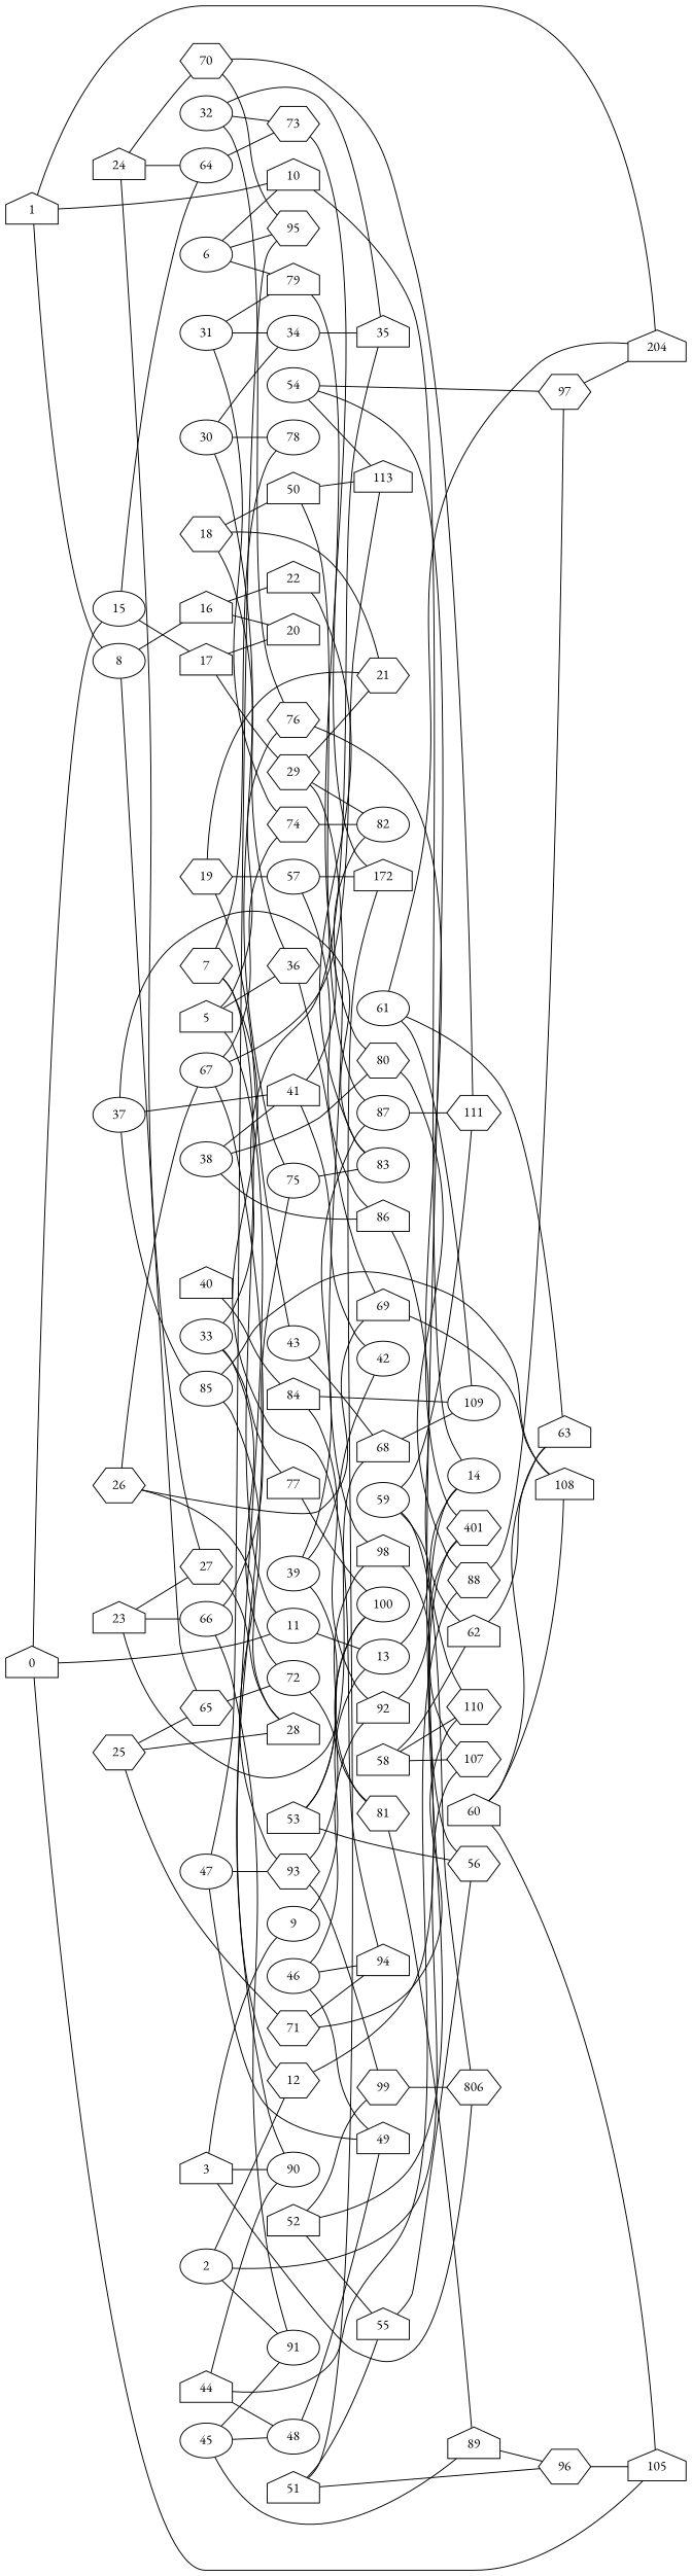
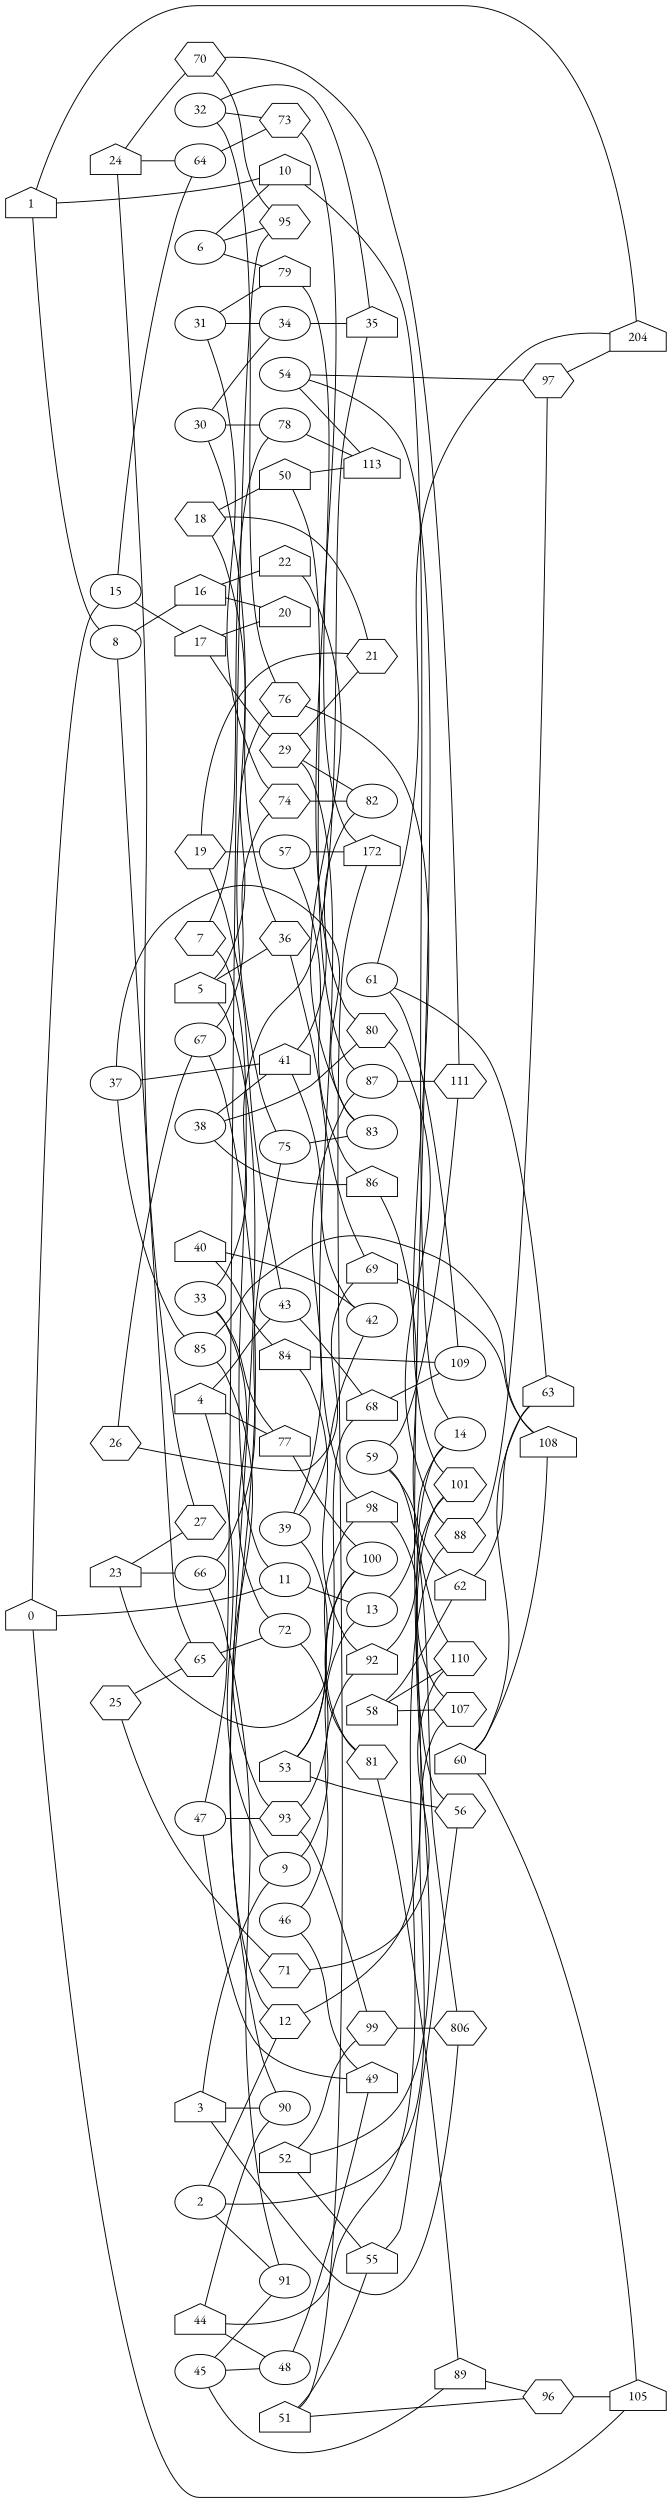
  graph {
    fontname="EB Garamond"
    rankdir=LR
    node [fontname="EB Garamond" shape=house]
    edge [fontname="EB Garamond"]
    11 [shape=ellipse]
    0
    15 [shape=ellipse]
    105
    13 [shape=ellipse]
    17
    64 [shape=ellipse]
    8 [shape=ellipse]
    1
    10
    n11 [label=204]
    16
    65 [shape=hexagon]
    14 [shape=ellipse]
    2 [shape=ellipse]
    12 [shape=hexagon]
    91 [shape=ellipse]
    107 [shape=hexagon]
    9 [shape=ellipse]
    3
    90 [shape=ellipse]
    n22 [label=806 shape=hexagon]
+   4
    43 [shape=ellipse]
    77
    68
    100 [shape=ellipse]
    5
    36 [shape=hexagon]
    76 [shape=hexagon]
    69
-   101 [shape=hexagon label=401]
+   101 [shape=hexagon]
    6 [shape=ellipse]
    79
    95 [shape=hexagon]
    n36 [label=172]
    7 [shape=hexagon]
    78 [shape=ellipse]
-   94
    n40 [label=113]
    20
    22
    72 [shape=ellipse]
    29 [shape=hexagon]
    73 [shape=hexagon]
    83 [shape=ellipse]
    21 [shape=hexagon]
    82 [shape=ellipse]
    98
    18 [shape=hexagon]
    50
    87 [shape=ellipse]
    19 [shape=hexagon]
    57 [shape=ellipse]
    86
    99 [shape=hexagon]
    27 [shape=hexagon]
    23
    66 [shape=ellipse]
-   28
    75 [shape=ellipse]
    109 [shape=ellipse]
    24
    70 [shape=hexagon]
    111 [shape=hexagon]
    25 [shape=hexagon]
    71 [shape=hexagon]
    110 [shape=hexagon]
    26 [shape=hexagon]
    67 [shape=ellipse]
    74 [shape=hexagon]
    108
    30 [shape=ellipse]
    34 [shape=ellipse]
    35
    31 [shape=ellipse]
    32 [shape=ellipse]
    80 [shape=hexagon]
    33 [shape=ellipse]
    81 [shape=hexagon]
    37 [shape=ellipse]
    41
    85 [shape=ellipse]
    42 [shape=ellipse]
    93 [shape=hexagon]
    38 [shape=ellipse]
    88 [shape=hexagon]
    39 [shape=ellipse]
    89
    40
    84
    92
    44
    48 [shape=ellipse]
    49
    97 [shape=hexagon]
    45 [shape=ellipse]
    96 [shape=hexagon]
    46 [shape=ellipse]
    47 [shape=ellipse]
    51
    55
    56 [shape=hexagon]
    52
    53
    54 [shape=ellipse]
    58
    62
    63
    59 [shape=ellipse]
    60
    61 [shape=ellipse]
    11 -- 13
    0 -- 11
    0 -- 15
    0 -- 105
    15 -- 17
    15 -- 64
    13 -- 14
    17 -- 20
    17 -- 29
    64 -- 73
    8 -- 16
    8 -- 65
    1 -- 8
    1 -- 10
    1 -- n11
    10 -- 14
    16 -- 20
    16 -- 22
    65 -- 72
    2 -- 12
    2 -- 91
    2 -- 107
    12 -- 14
    9 -- 13
    3 -- 9
    3 -- 90
    3 -- n22
+   4 -- 9
+   4 -- 43
+   4 -- 77
    43 -- 68
    77 -- 100
    68 -- 109
    5 -- 12
    5 -- 36
    5 -- 76
    36 -- 69
    76 -- 101
    69 -- 108
    6 -- 10
    6 -- 79
    6 -- 95
    79 -- n36
    7 -- 11
    7 -- 78
-   7 -- 94
-   67 -- n40
+   78 -- n40
    22 -- 83
    72 -- 81
    29 -- 21
    29 -- 82
    29 -- 98
    73 -- 80
    98 -- 107
    18 -- 36
    18 -- 21
    18 -- 50
    50 -- n40
    50 -- 87
    87 -- 111
    19 -- 43
    19 -- 21
    19 -- 57
    57 -- n36
    57 -- 86
    86 -- 110
    99 -- n22
-   27 -- 28
    23 -- 68
    23 -- 27
    23 -- 66
    66 -- 91
    66 -- 75
    75 -- 83
    24 -- 64
    24 -- 27
    24 -- 70
    70 -- 95
    70 -- 111
    25 -- 65
-   25 -- 28
    25 -- 71
-   71 -- 94
    71 -- 110
    26 -- 69
-   26 -- 28
    26 -- 67
    67 -- 90
    67 -- 74
    74 -- 82
    30 -- 78
    30 -- 75
    30 -- 34
    34 -- 35
    31 -- 79
    31 -- 74
    31 -- 34
    32 -- 76
    32 -- 73
    32 -- 35
    80 -- 88
    33 -- 77
    33 -- 72
    33 -- 35
    81 -- 89
    37 -- 83
    37 -- 41
    37 -- 85
    41 -- 82
    41 -- 42
    85 -- 108
    85 -- 93
    93 -- 100
    93 -- 99
    38 -- 86
    38 -- 80
    38 -- 41
    88 -- 97
    39 -- 87
    39 -- 81
    39 -- 42
    89 -- 96
+   40 -- 42
    40 -- 84
    84 -- 109
    84 -- 92
    92 -- 101
    44 -- 90
    44 -- 88
    44 -- 48
    48 -- 49
    97 -- n11
    45 -- 91
    45 -- 89
    45 -- 48
    96 -- 105
-   46 -- 94
    46 -- 92
    46 -- 49
    47 -- 95
    47 -- 93
    47 -- 49
    51 -- n36
    51 -- 96
    51 -- 55
    55 -- 56
    52 -- 101
    52 -- 99
    52 -- 55
    53 -- 100
    53 -- 98
    53 -- 56
    54 -- n40
    54 -- 97
    54 -- 56
    58 -- 107
    58 -- 110
    58 -- 62
    62 -- 63
    59 -- n22
    59 -- 111
    59 -- 62
    60 -- 105
    60 -- 108
    60 -- 63
    61 -- n11
    61 -- 109
    61 -- 63
  }
